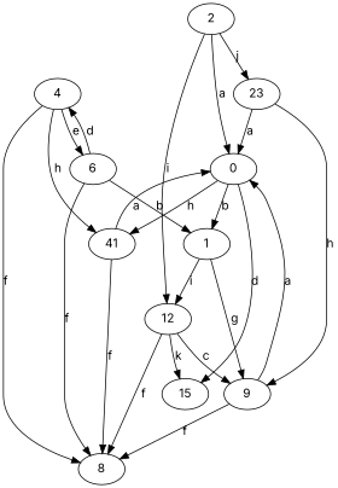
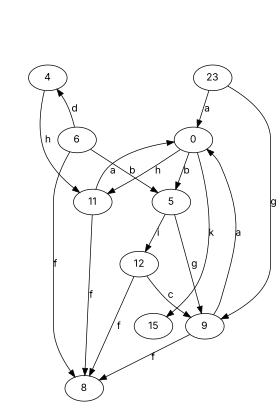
  strict digraph {
    fontname=Inter
    node [fontname=Inter]
    edge [fontname=Inter]
    0
-   1
-   11 [label=41]
+   1 [label=5]
+   11
    15
    9
    12
    8
-   2
    n9 [label=23]
    4
    6
    0 -> 1 [label=b]
    0 -> 11 [label=h]
-   0 -> 15 [label=d]
+   0 -> 15 [label=k]
    1 -> 9 [label=g]
    1 -> 12 [label=i]
    11 -> 0 [label=a]
    11 -> 8 [label=f]
    9 -> 0 [label=a]
    9 -> 8 [label=f]
-   12 -> 15 [label=k]
    12 -> 9 [label=c]
    12 -> 8 [label=f]
-   2 -> 0 [label=a]
-   2 -> 12 [label=i]
-   2 -> n9 [label=j]
    n9 -> 0 [label=a]
-   n9 -> 9 [label=h]
+   n9 -> 9 [label=g]
    4 -> 11 [label=h]
-   4 -> 8 [label=f]
-   4 -> 6 [label=e]
    6 -> 1 [label=b]
    6 -> 8 [label=f]
    6 -> 4 [label=d]
  }
